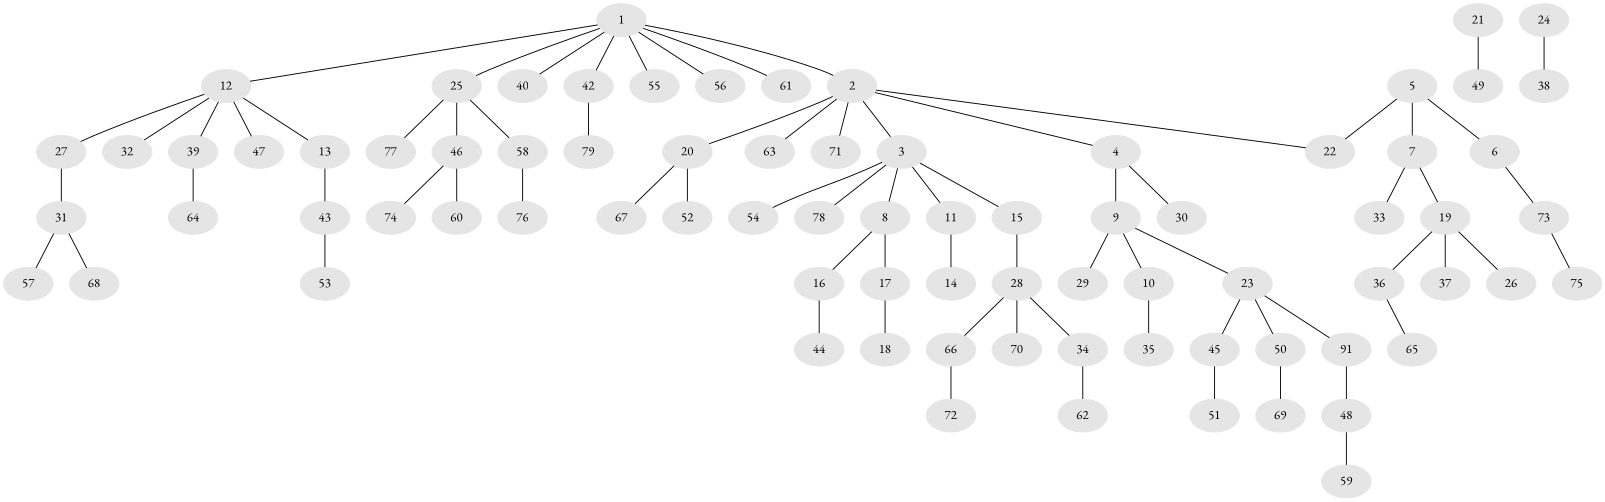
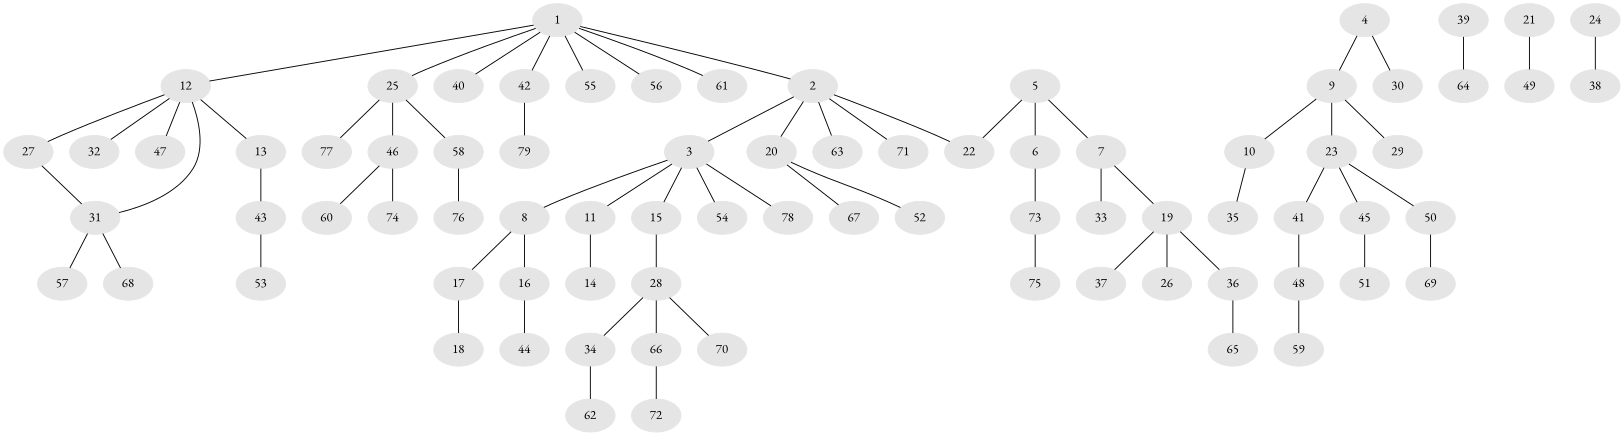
  graph {
    fontname="EB Garamond"
    node [color=gray90 fontname="EB Garamond" style=filled]
    edge [fontname="EB Garamond"]
    1
    2
    12
    25
    40
    42
    55
    56
    61
    3
    4
    20
    63
    71
    22
    13
    27
    32
    39
    47
    46
    58
    77
    79
    8
    11
    15
    54
    78
    9
    30
    5
    6
    7
    52
    67
    16
    17
    14
    28
    10
    23
    29
    73
    19
    33
    21
    49
    75
    26
    36
    37
    44
    18
    35
-   41 [label=91]
+   41
    45
    50
    43
    31
    64
    24
    38
    53
    34
    66
    70
    65
    48
    51
    69
    60
    74
    76
    57
    68
    62
    72
    59
    1 -- 2
    1 -- 12
    1 -- 25
    1 -- 40
    1 -- 42
    1 -- 55
    1 -- 56
    1 -- 61
    2 -- 3
-   2 -- 4
    2 -- 20
    2 -- 63
    2 -- 71
    2 -- 22
    12 -- 13
    12 -- 27
    12 -- 32
-   12 -- 39
+   12 -- 31
    12 -- 47
    25 -- 46
    25 -- 58
    25 -- 77
    42 -- 79
    3 -- 8
    3 -- 11
    3 -- 15
    3 -- 54
    3 -- 78
    4 -- 9
    4 -- 30
    20 -- 52
    20 -- 67
    13 -- 43
    27 -- 31
    39 -- 64
    46 -- 60
    46 -- 74
    58 -- 76
    8 -- 16
    8 -- 17
    11 -- 14
    15 -- 28
    9 -- 10
    9 -- 23
    9 -- 29
    5 -- 22
    5 -- 6
    5 -- 7
    6 -- 73
    7 -- 19
    7 -- 33
    16 -- 44
    17 -- 18
    28 -- 34
    28 -- 66
    28 -- 70
    10 -- 35
    23 -- 41
    23 -- 45
    23 -- 50
    73 -- 75
    19 -- 26
    19 -- 36
    19 -- 37
    21 -- 49
    36 -- 65
    41 -- 48
    45 -- 51
    50 -- 69
    43 -- 53
    31 -- 57
    31 -- 68
    24 -- 38
    34 -- 62
    66 -- 72
    48 -- 59
  }
